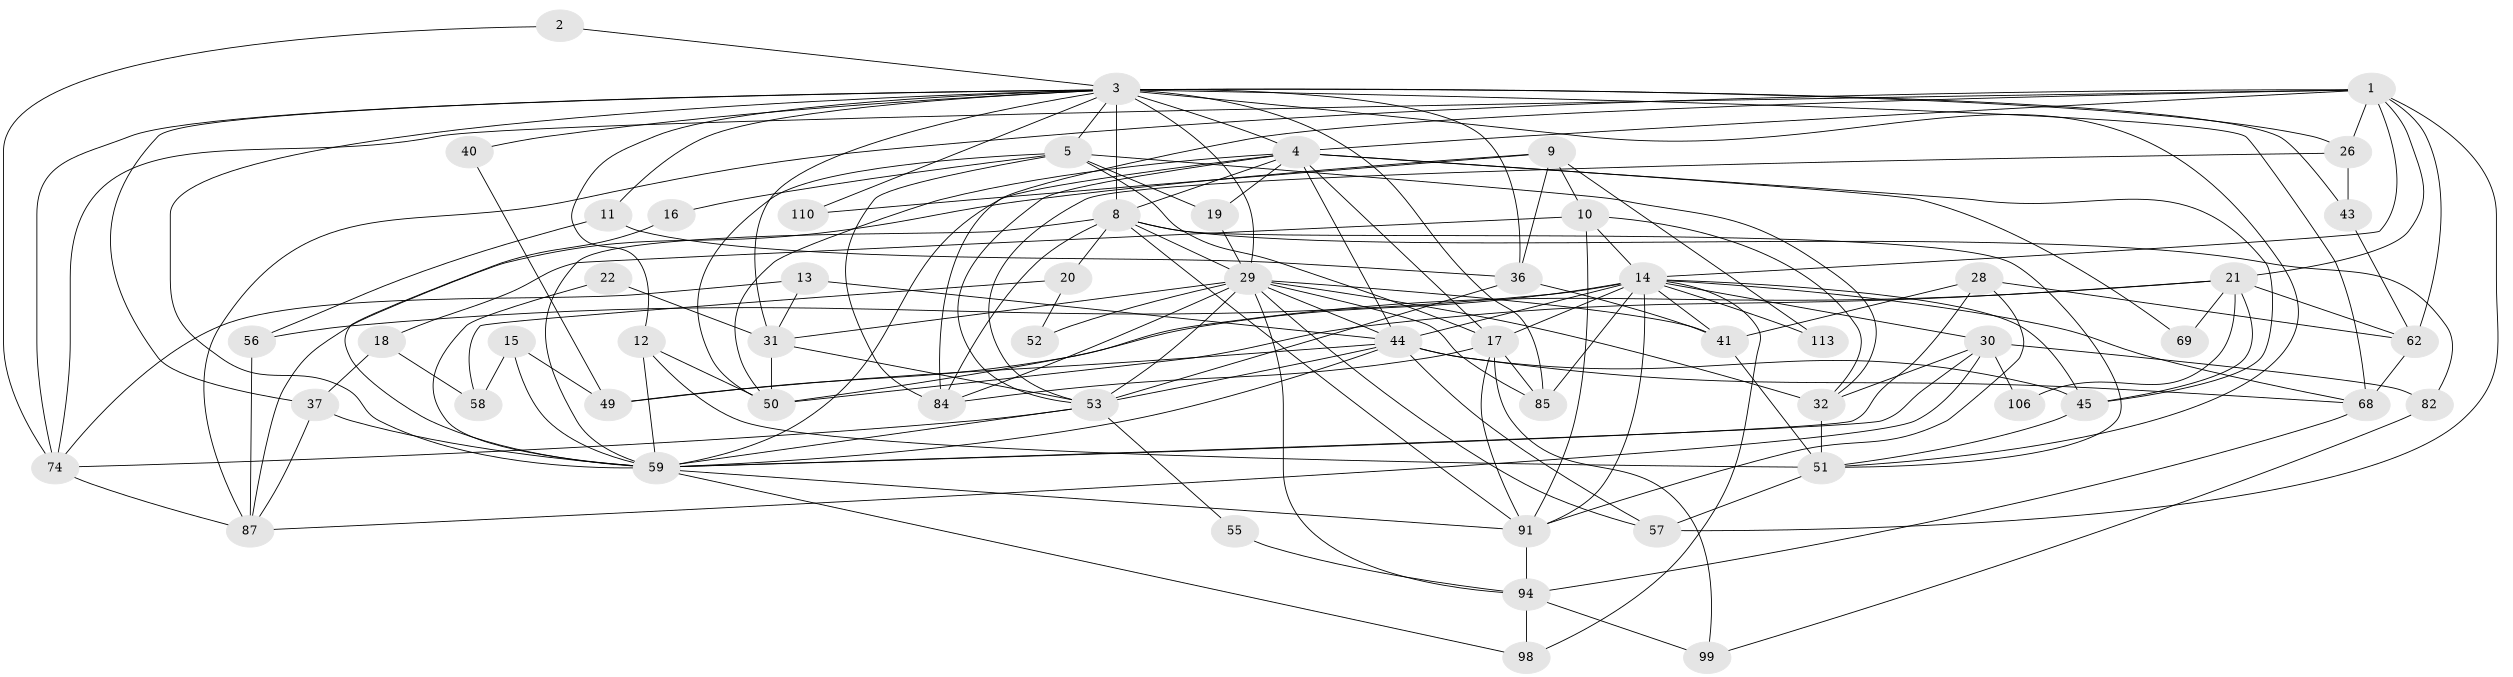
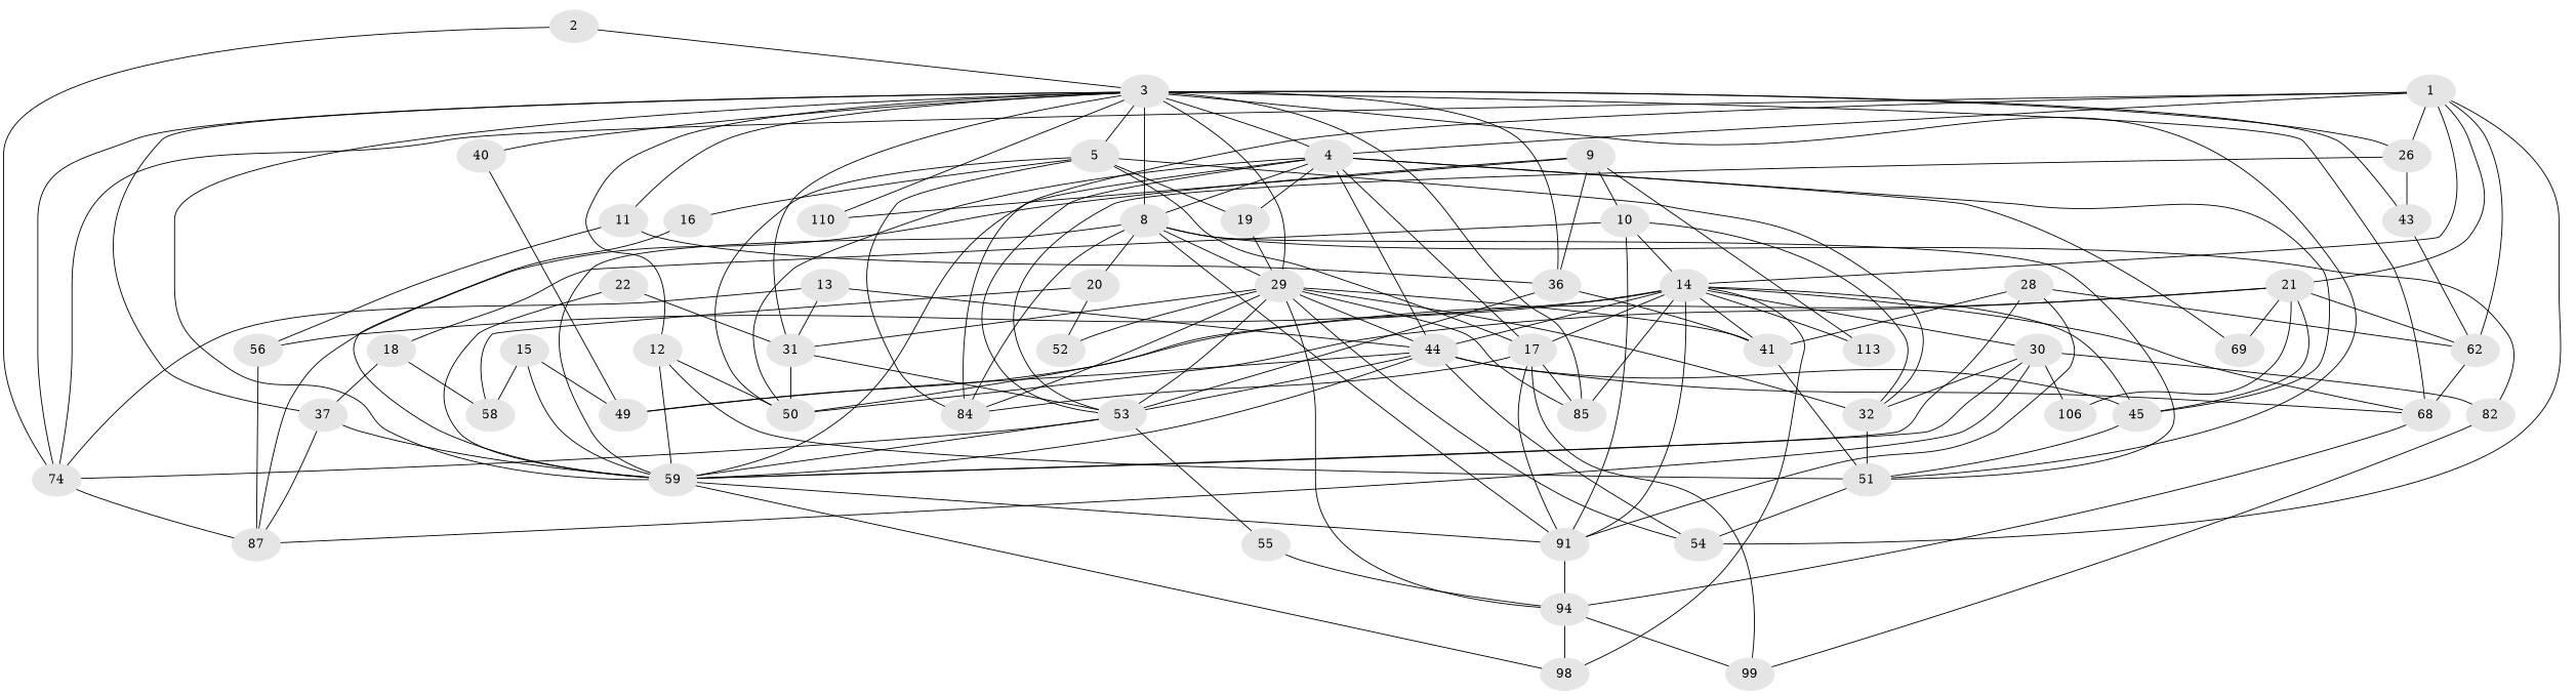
  graph {
    node [color=gray90 style=filled]
    1 [super="+38+16+6"]
    4 [super="+42+75+25"]
    14 [super="+102+35"]
    21 [super="+60+39"]
    26 [super="+115"]
-   57 [super="+100"]
+   57 [super="+100" label=54]
    62 [super="+63"]
    74 [super="+90"]
    84
    87 [super="+93"]
    8 [super="+24"]
    59 [super="+61+65"]
    17 [super="+27+23"]
    19
    44 [super="+111"]
    45
    50 [super="+81+67"]
    53 [super="+66+114+92"]
    69
    68 [super="+104+109"]
    85
    91 [super="+108"]
    113
    56
    30 [super="+112+83"]
    41 [super="+80"]
    98
    49
    106
    43 [super="+48"]
    28
    58 [super="+105"]
    3 [super="+118+95+34+33"]
    5 [super="+7+72"]
    11
    12
    29 [super="+54+77+73"]
    31 [super="+64"]
    36
    37
    40
    51 [super="+89"]
    110
    2
    32
    n46 [label=16]
    20
    82
    52
    94
    99
    55
    9
    10
    18
    13
    15
    22
    1 -- 4
    1 -- 14
    1 -- 21 [weight=2]
    1 -- 26
    1 -- 57
    1 -- 62
    1 -- 74
    1 -- 84
-   1 -- 87
    4 -- 8
    4 -- 59
    4 -- 17
    4 -- 19
    4 -- 44
    4 -- 45
    4 -- 50
    4 -- 53
    4 -- 69
    14 -- 17 [weight=2]
    14 -- 44
    14 -- 45
    14 -- 50
    14 -- 68
    14 -- 85
    14 -- 91
    14 -- 113
    14 -- 56
    14 -- 30
    14 -- 41
    14 -- 98
    21 -- 62
    21 -- 45
    21 -- 50
    21 -- 69
    21 -- 49
    21 -- 106
    26 -- 53
    26 -- 43
    62 -- 68
    74 -- 87
    8 -- 84
    8 -- 59 [weight=2]
    8 -- 91
    8 -- 29
    8 -- 51
    8 -- 20
    8 -- 82
    59 -- 91
    59 -- 98
    17 -- 84 [weight=2]
    17 -- 85
    17 -- 91
    17 -- 99
    19 -- 29
    44 -- 57
    44 -- 59
    44 -- 45
    44 -- 53 [weight=2]
    44 -- 68
    44 -- 49
    45 -- 51
    53 -- 74
    53 -- 59
    53 -- 55
    68 -- 94
    91 -- 94
    56 -- 87
    30 -- 87
    30 -- 59
    30 -- 106
    30 -- 32
    30 -- 82
    41 -- 51
    43 -- 62
    28 -- 62
    28 -- 59
    28 -- 91
    28 -- 41
    3 -- 4 [weight=2]
    3 -- 26
    3 -- 74
    3 -- 8 [weight=2]
    3 -- 59
    3 -- 68 [weight=3]
    3 -- 85
    3 -- 43
    3 -- 5
    3 -- 11
    3 -- 12
    3 -- 29
    3 -- 31
    3 -- 36
    3 -- 37
    3 -- 40
    3 -- 51
    3 -- 110
    5 -- 84
    5 -- 17 [weight=2]
    5 -- 19
    5 -- 50
    5 -- 32
    5 -- n46
    11 -- 56
    11 -- 36
    12 -- 59
    12 -- 50
    12 -- 51
    29 -- 57
    29 -- 84
    29 -- 44
    29 -- 53
    29 -- 85
    29 -- 41
    29 -- 31
    29 -- 32
    29 -- 52
    29 -- 94
    31 -- 50 [weight=2]
    31 -- 53
    36 -- 53
    36 -- 41
    37 -- 87
    37 -- 59
    40 -- 49
    51 -- 57
    2 -- 74
    2 -- 3
    32 -- 51
    n46 -- 59
    20 -- 58
    20 -- 52
    82 -- 99
    94 -- 98
    94 -- 99
    55 -- 94
    9 -- 87
    9 -- 113
    9 -- 36
    9 -- 110
    9 -- 10
    10 -- 14
    10 -- 91
    10 -- 32
    10 -- 18
    18 -- 58 [weight=2]
    18 -- 37
    13 -- 74
    13 -- 44
    13 -- 31
    15 -- 59
    15 -- 49
    15 -- 58
    22 -- 59
    22 -- 31
  }
